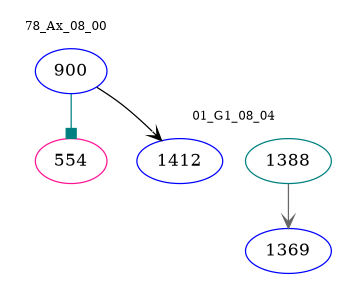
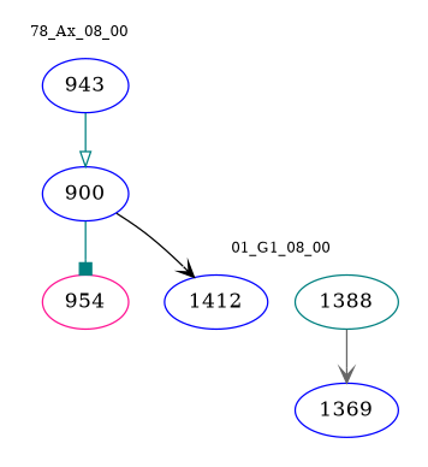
  digraph {
    node [color=blue]
    edge [arrowhead=vee color=teal]
+   n1 [label=943]
    n2 [label=900]
-   n3 [color=deeppink label=554]
+   n3 [color=deeppink label=954]
    n4 [color=teal label=1388]
    n5 [label=1369]
    n6 [label=1412]
    subgraph cluster_1 {
      color=white
      fontsize=10
      label="78_Ax_08_00"
+     n1
      n2
      n3
    }
    subgraph cluster_2 {
      color=white
      fontsize=10
-     label="01_G1_08_04"
+     label="01_G1_08_00"
      n4
      n5
      n6
    }
+   n1 -> n2 [arrowhead=onormal]
    n2 -> n3 [arrowhead=box]
    n2 -> n6 [color=black]
    n4 -> n5 [color=gray40]
  }
